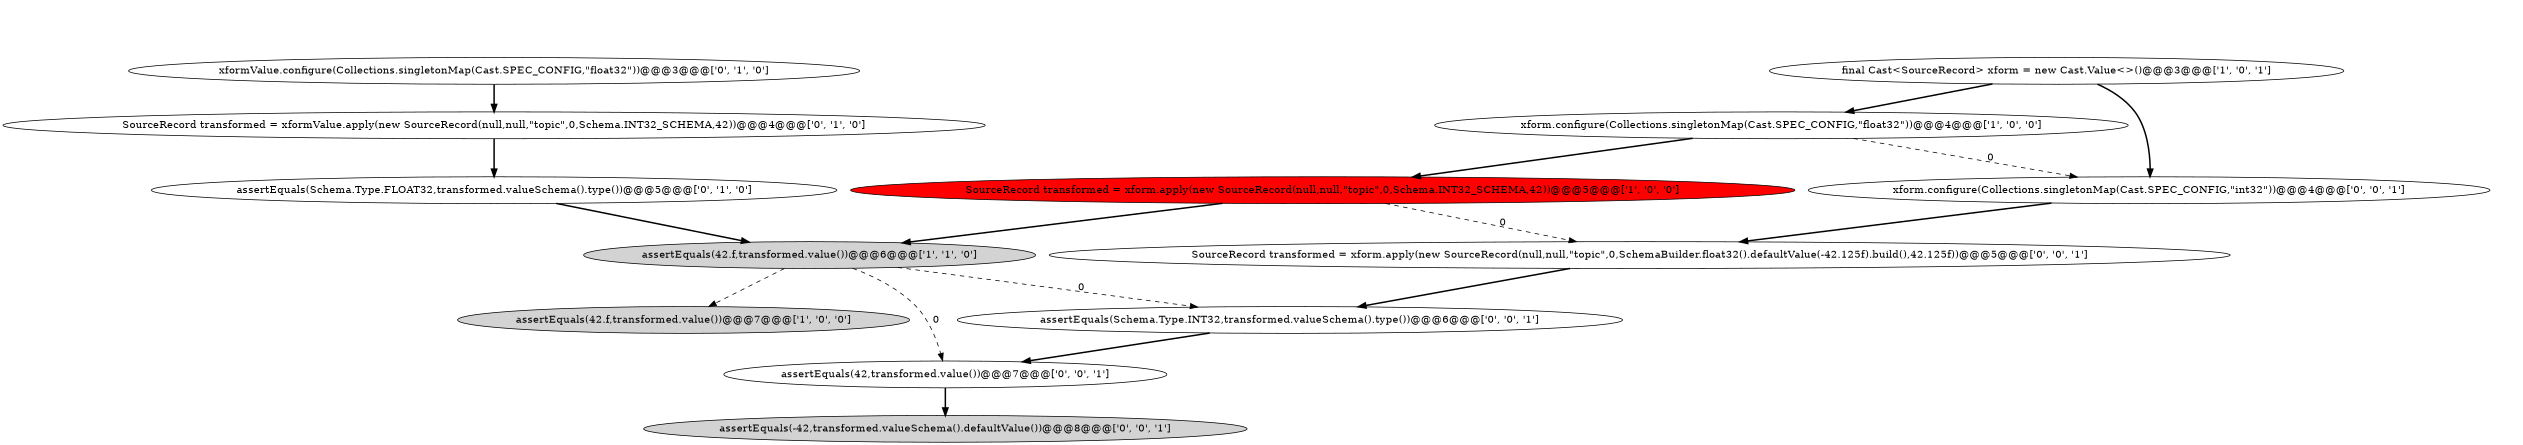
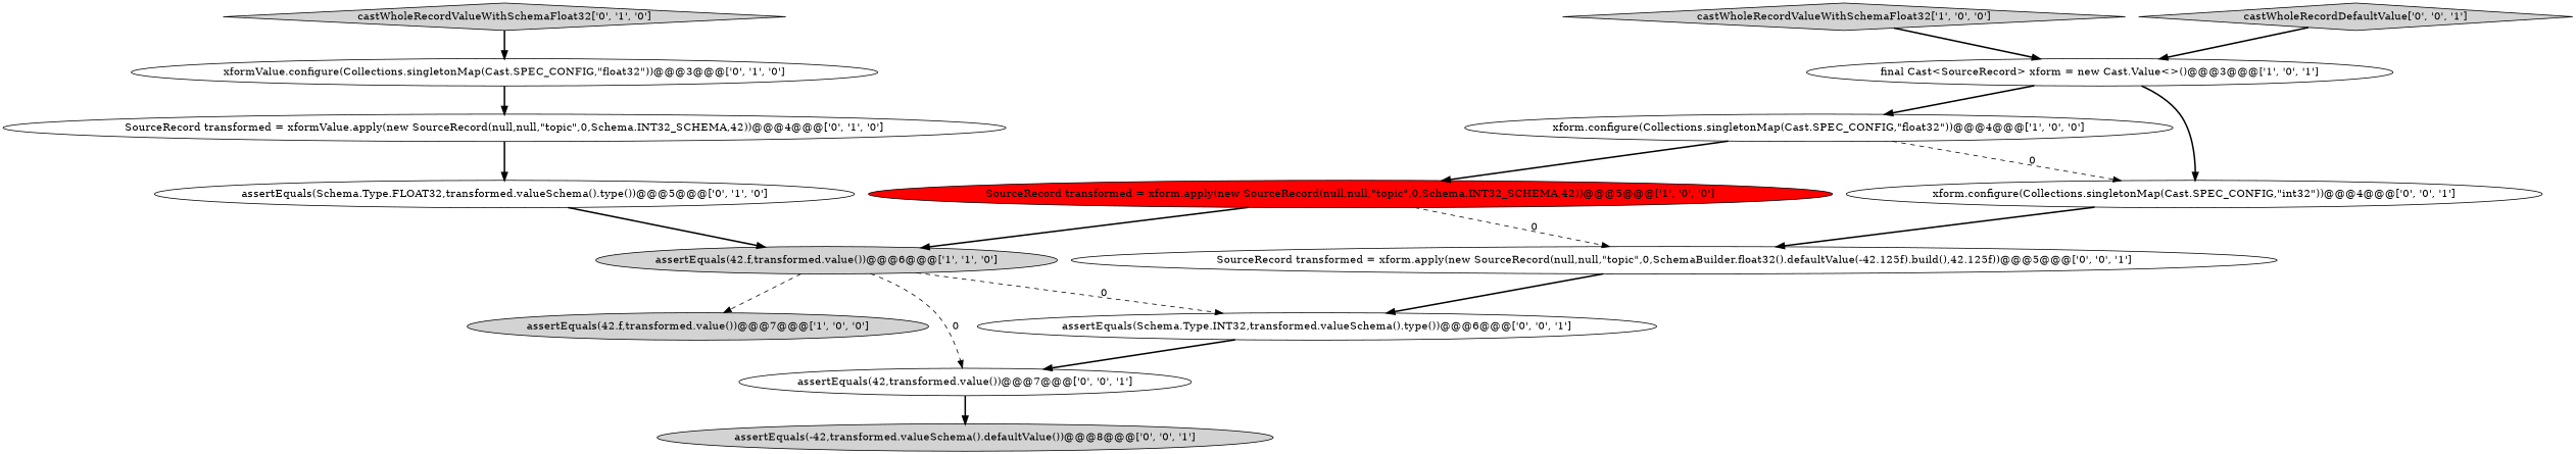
  digraph {
    node [fillcolor=white shape=ellipse style=filled]
    edge [style=bold]
    n1 [label="xformValue.configure(Collections.singletonMap(Cast.SPEC_CONFIG,\"float32\"))@@@3@@@['0', '1', '0']"]
    n2 [label="SourceRecord transformed = xformValue.apply(new SourceRecord(null,null,\"topic\",0,Schema.INT32_SCHEMA,42))@@@4@@@['0', '1', '0']"]
    n3 [label="assertEquals(Schema.Type.FLOAT32,transformed.valueSchema().type())@@@5@@@['0', '1', '0']"]
    n4 [fillcolor=lightgray label="assertEquals(42.f,transformed.value())@@@7@@@['1', '0', '0']"]
    n5 [label="assertEquals(42,transformed.value())@@@7@@@['0', '0', '1']"]
    n6 [fillcolor=lightgray label="assertEquals(-42,transformed.valueSchema().defaultValue())@@@8@@@['0', '0', '1']"]
+   n7 [fillcolor=lightgray label="castWholeRecordValueWithSchemaFloat32['1', '0', '0']" shape=diamond]
    n8 [label="final Cast<SourceRecord> xform = new Cast.Value<>()@@@3@@@['1', '0', '1']"]
    n9 [label="xform.configure(Collections.singletonMap(Cast.SPEC_CONFIG,\"float32\"))@@@4@@@['1', '0', '0']"]
    n10 [label="xform.configure(Collections.singletonMap(Cast.SPEC_CONFIG,\"int32\"))@@@4@@@['0', '0', '1']"]
    n11 [fillcolor=red label="SourceRecord transformed = xform.apply(new SourceRecord(null,null,\"topic\",0,Schema.INT32_SCHEMA,42))@@@5@@@['1', '0', '0']"]
    n12 [label="SourceRecord transformed = xform.apply(new SourceRecord(null,null,\"topic\",0,SchemaBuilder.float32().defaultValue(-42.125f).build(),42.125f))@@@5@@@['0', '0', '1']"]
    n13 [fillcolor=lightgray label="assertEquals(42.f,transformed.value())@@@6@@@['1', '1', '0']"]
    n14 [label="assertEquals(Schema.Type.INT32,transformed.valueSchema().type())@@@6@@@['0', '0', '1']"]
+   n15 [fillcolor=lightgray label="castWholeRecordValueWithSchemaFloat32['0', '1', '0']" shape=diamond]
+   n16 [fillcolor=lightgray label="castWholeRecordDefaultValue['0', '0', '1']" shape=diamond]
    n1 -> n2
    n2 -> n3
    n3 -> n13
    n5 -> n6
+   n7 -> n8
    n8 -> n9
    n8 -> n10
    n9 -> n10 [label=0 style=dashed]
    n9 -> n11
    n10 -> n12
    n11 -> n12 [label=0 style=dashed]
    n11 -> n13
    n12 -> n14
    n13 -> n4 [style=dashed]
    n13 -> n5 [label=0 style=dashed]
    n13 -> n14 [label=0 style=dashed]
    n14 -> n5
+   n15 -> n1
+   n16 -> n8
  }
